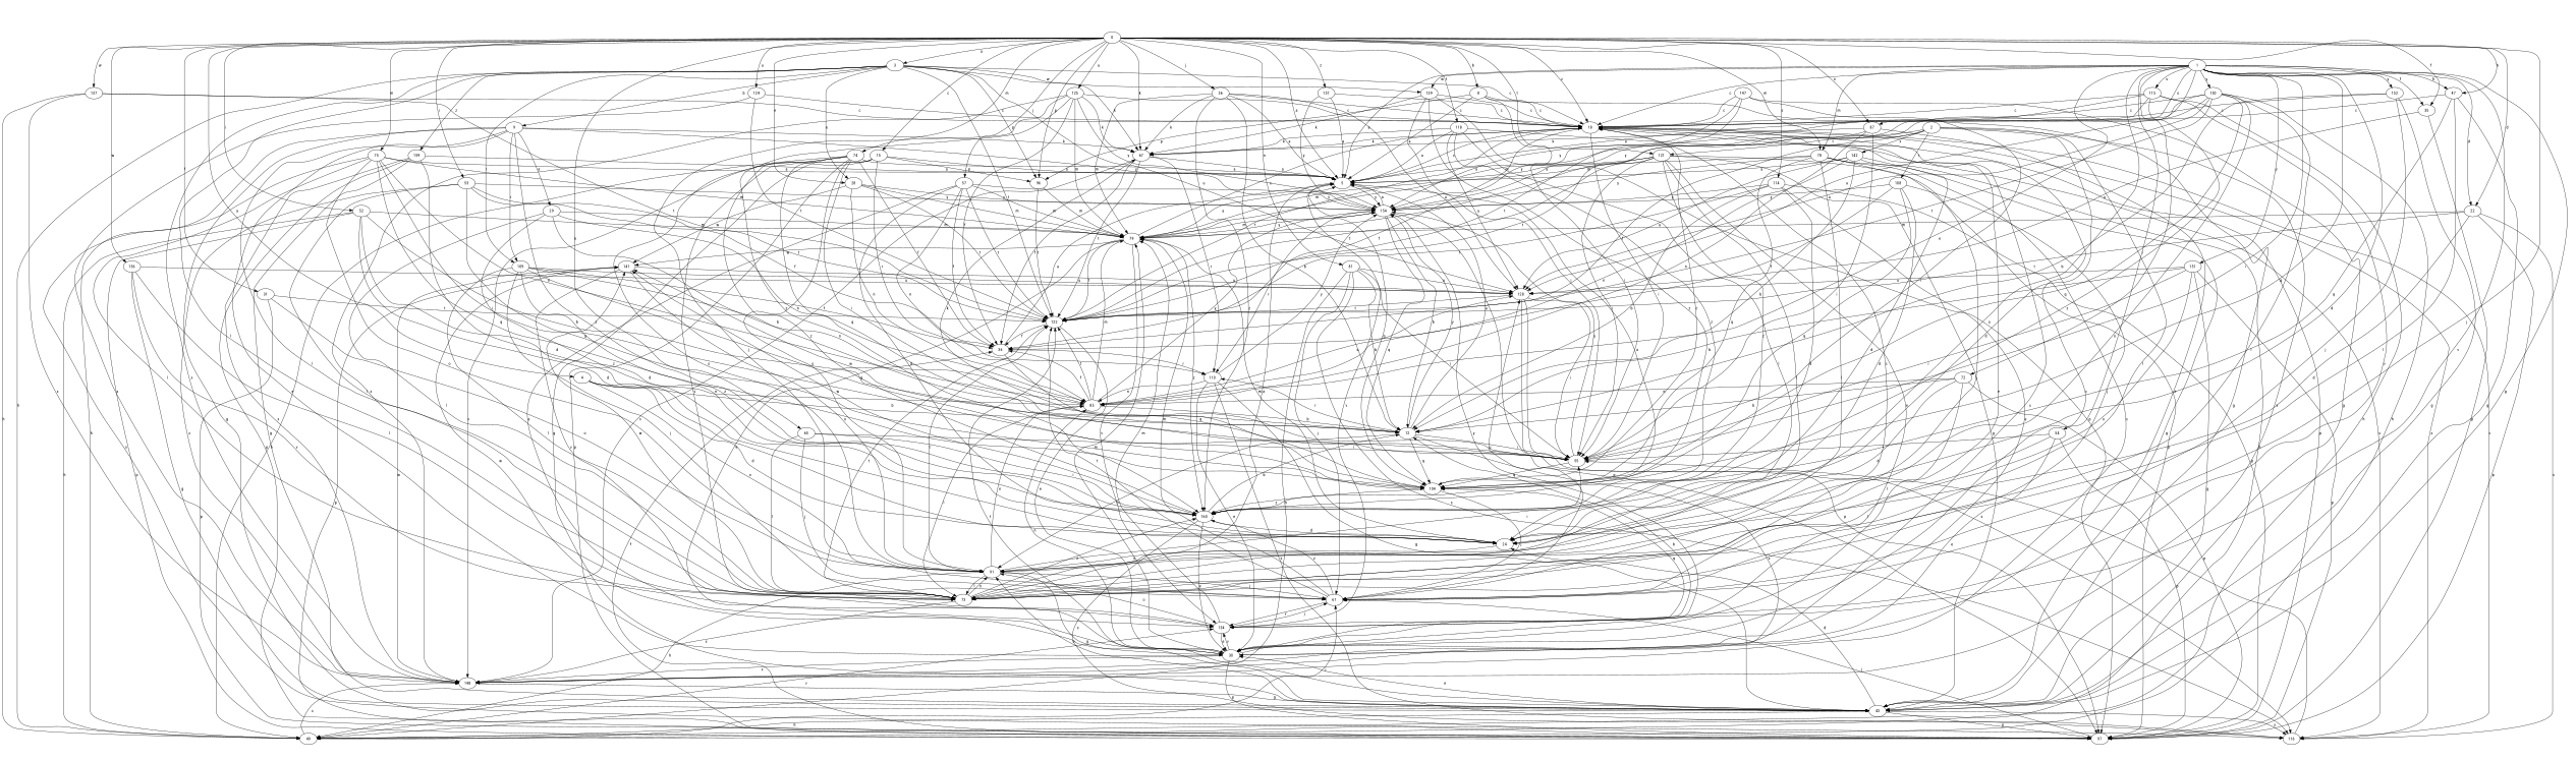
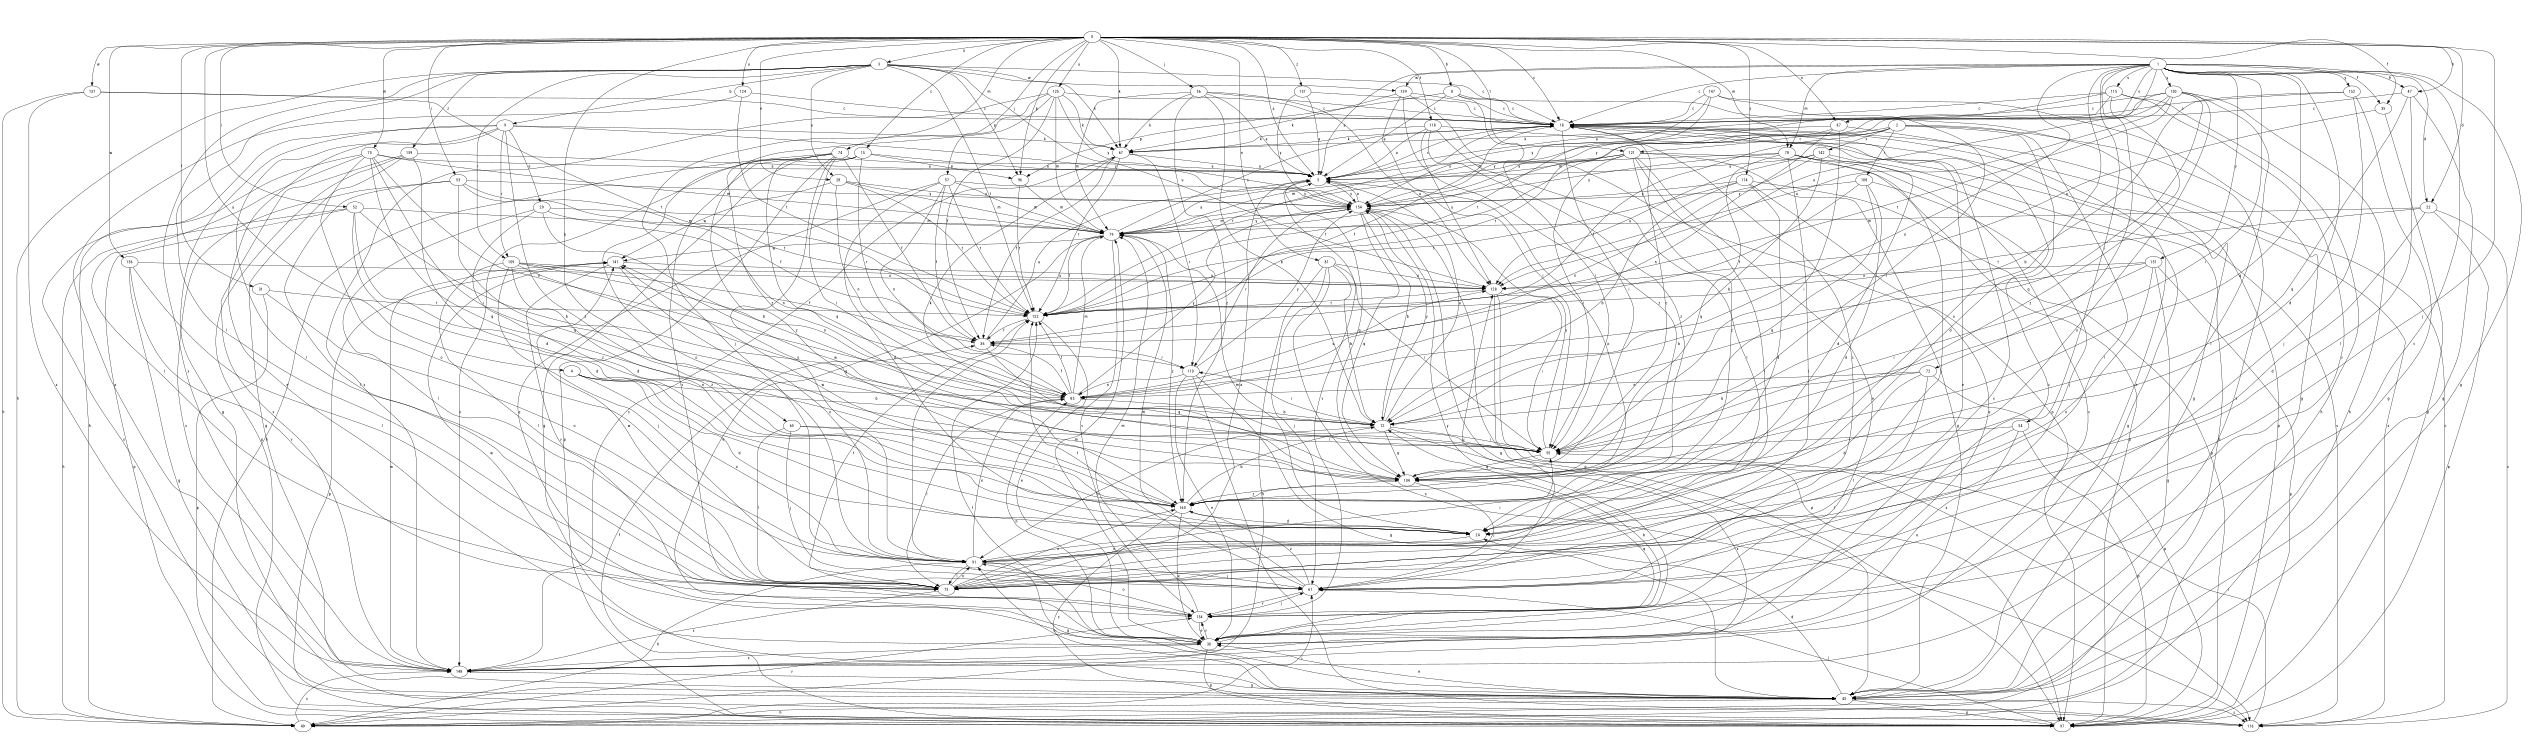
  strict digraph {
    fontname="Roboto Condensed"
    node [fontname="Roboto Condensed"]
    edge [fontname="Roboto Condensed"]
    0
    3
    4
    5
    8
    15
    18
    22
    28
    31
    35
    47
    52
    53
    56
    57
    61
    65
    67
    74
    75
    78
    81
    87
    96
    114
    118
    121
    124
    125
    136
    137
    157
    128
    139
    73
    122
    148
    9
    49
    109
    159
    24
    85
    91
    12
    104
    134
    154
    43
    55
    160
    110
    36
    30
    97
    116
    79
    141
    1
    54
    72
    115
    150
    151
    152
    2
    108
    142
    147
    29
    0 -> 3 [label=a]
    0 -> 4 [label=a]
    0 -> 5 [label=a]
    0 -> 8 [label=b]
    0 -> 15 [label=c]
    0 -> 18 [label=c]
    0 -> 22 [label=d]
    0 -> 28 [label=e]
    0 -> 31 [label=f]
    0 -> 35 [label=f]
    0 -> 47 [label=h]
    0 -> 52 [label=i]
    0 -> 53 [label=i]
    0 -> 56 [label=j]
    0 -> 57 [label=j]
    0 -> 61 [label=j]
    0 -> 65 [label=k]
    0 -> 67 [label=k]
    0 -> 74 [label=m]
    0 -> 75 [label=m]
    0 -> 78 [label=m]
    0 -> 81 [label=n]
    0 -> 87 [label=o]
    0 -> 96 [label=p]
    0 -> 114 [label=s]
    0 -> 118 [label=t]
    0 -> 121 [label=t]
    0 -> 124 [label=u]
    0 -> 125 [label=u]
    0 -> 136 [label=w]
    0 -> 137 [label=w]
    0 -> 157 [label=z]
    3 -> 18 [label=c]
    3 -> 28 [label=e]
    3 -> 67 [label=k]
    3 -> 96 [label=p]
    3 -> 128 [label=u]
    3 -> 139 [label=w]
    3 -> 73 [label=l]
    3 -> 122 [label=t]
    3 -> 148 [label=x]
    3 -> 9 [label=b]
    3 -> 49 [label=h]
    3 -> 109 [label=r]
    3 -> 159 [label=z]
    4 -> 24 [label=d]
    4 -> 85 [label=n]
    4 -> 91 [label=o]
    4 -> 12 [label=b]
    5 -> 18 [label=c]
    5 -> 104 [label=q]
    5 -> 134 [label=v]
    5 -> 154 [label=y]
    8 -> 5 [label=a]
    8 -> 18 [label=c]
    8 -> 96 [label=p]
    8 -> 43 [label=g]
    8 -> 55 [label=i]
    15 -> 5 [label=a]
    15 -> 96 [label=p]
    15 -> 91 [label=o]
    15 -> 104 [label=q]
    15 -> 160 [label=z]
    15 -> 110 [label=r]
    18 -> 67 [label=k]
    18 -> 122 [label=t]
    18 -> 148 [label=x]
    18 -> 55 [label=i]
    18 -> 36 [label=f]
    18 -> 30 [label=e]
    18 -> 97 [label=p]
    18 -> 116 [label=s]
    22 -> 122 [label=t]
    22 -> 24 [label=d]
    22 -> 97 [label=p]
    22 -> 116 [label=s]
    22 -> 79 [label=m]
    28 -> 122 [label=t]
    28 -> 85 [label=n]
    28 -> 154 [label=y]
    28 -> 79 [label=m]
    28 -> 141 [label=w]
    31 -> 122 [label=t]
    31 -> 91 [label=o]
    31 -> 97 [label=p]
    35 -> 128 [label=u]
    35 -> 97 [label=p]
    47 -> 18 [label=c]
    47 -> 73 [label=l]
    47 -> 104 [label=q]
    47 -> 43 [label=g]
    52 -> 49 [label=h]
    52 -> 24 [label=d]
    52 -> 12 [label=b]
    52 -> 160 [label=z]
    52 -> 97 [label=p]
    52 -> 79 [label=m]
    53 -> 73 [label=l]
    53 -> 122 [label=t]
    53 -> 148 [label=x]
    53 -> 104 [label=q]
    53 -> 154 [label=y]
    53 -> 36 [label=f]
    56 -> 5 [label=a]
    56 -> 18 [label=c]
    56 -> 67 [label=k]
    56 -> 128 [label=u]
    56 -> 12 [label=b]
    56 -> 160 [label=z]
    56 -> 79 [label=m]
    57 -> 122 [label=t]
    57 -> 24 [label=d]
    57 -> 85 [label=n]
    57 -> 154 [label=y]
    57 -> 36 [label=f]
    57 -> 30 [label=e]
    57 -> 79 [label=m]
    61 -> 18 [label=c]
    61 -> 128 [label=u]
    61 -> 122 [label=t]
    61 -> 134 [label=v]
    61 -> 160 [label=z]
    61 -> 79 [label=m]
    65 -> 61 [label=j]
    65 -> 73 [label=l]
    65 -> 55 [label=i]
    65 -> 160 [label=i]
    67 -> 5 [label=a]
    67 -> 122 [label=t]
    67 -> 148 [label=x]
    67 -> 110 [label=r]
    67 -> 36 [label=f]
    74 -> 5 [label=a]
    74 -> 148 [label=x]
    74 -> 49 [label=h]
    74 -> 91 [label=o]
    74 -> 134 [label=v]
    74 -> 43 [label=g]
    74 -> 55 [label=i]
    74 -> 36 [label=f]
    74 -> 97 [label=p]
    75 -> 5 [label=a]
    75 -> 73 [label=l]
    75 -> 85 [label=n]
    75 -> 91 [label=o]
    75 -> 104 [label=q]
    75 -> 55 [label=i]
    75 -> 116 [label=s]
    75 -> 79 [label=m]
    78 -> 5 [label=a]
    78 -> 61 [label=j]
    78 -> 73 [label=l]
    78 -> 148 [label=x]
    78 -> 104 [label=q]
    78 -> 154 [label=y]
    78 -> 43 [label=g]
    81 -> 61 [label=j]
    81 -> 128 [label=u]
    81 -> 49 [label=h]
    81 -> 12 [label=b]
    81 -> 55 [label=i]
    81 -> 116 [label=s]
    87 -> 67 [label=k]
    87 -> 85 [label=n]
    87 -> 154 [label=y]
    87 -> 55 [label=i]
    87 -> 30 [label=e]
    96 -> 122 [label=t]
    96 -> 79 [label=m]
    114 -> 122 [label=t]
    114 -> 24 [label=d]
    114 -> 12 [label=b]
    114 -> 154 [label=y]
    114 -> 30 [label=e]
    114 -> 97 [label=p]
    118 -> 5 [label=a]
    118 -> 67 [label=k]
    118 -> 128 [label=u]
    118 -> 73 [label=l]
    118 -> 160 [label=z]
    118 -> 116 [label=s]
    121 -> 5 [label=a]
    121 -> 73 [label=l]
    121 -> 122 [label=t]
    121 -> 43 [label=g]
    121 -> 55 [label=i]
    121 -> 160 [label=z]
    121 -> 30 [label=e]
    121 -> 97 [label=p]
    121 -> 79 [label=m]
    124 -> 18 [label=c]
    124 -> 122 [label=t]
    124 -> 148 [label=x]
    125 -> 18 [label=c]
    125 -> 61 [label=j]
    125 -> 67 [label=k]
    125 -> 148 [label=x]
    125 -> 154 [label=y]
    125 -> 160 [label=z]
    125 -> 36 [label=f]
    125 -> 79 [label=m]
    136 -> 128 [label=u]
    136 -> 73 [label=l]
    136 -> 134 [label=v]
    136 -> 43 [label=g]
    137 -> 18 [label=c]
    137 -> 122 [label=t]
    137 -> 148 [label=x]
    137 -> 49 [label=h]
    157 -> 5 [label=a]
    157 -> 18 [label=c]
    157 -> 154 [label=y]
    128 -> 122 [label=t]
    128 -> 55 [label=i]
    128 -> 97 [label=p]
    128 -> 116 [label=s]
    139 -> 18 [label=c]
    139 -> 67 [label=k]
    139 -> 55 [label=i]
    139 -> 160 [label=z]
    139 -> 97 [label=p]
    73 -> 5 [label=a]
    73 -> 122 [label=t]
    73 -> 148 [label=x]
    73 -> 91 [label=o]
    73 -> 160 [label=z]
    73 -> 141 [label=w]
    122 -> 36 [label=f]
    122 -> 30 [label=e]
    148 -> 43 [label=g]
    148 -> 141 [label=w]
    9 -> 67 [label=k]
    9 -> 73 [label=l]
    9 -> 49 [label=h]
    9 -> 109 [label=r]
    9 -> 154 [label=y]
    9 -> 43 [label=g]
    9 -> 160 [label=z]
    9 -> 30 [label=e]
    9 -> 29 [label=e]
    49 -> 61 [label=j]
    49 -> 148 [label=x]
    49 -> 134 [label=v]
    109 -> 61 [label=j]
    109 -> 128 [label=u]
    109 -> 73 [label=l]
    109 -> 85 [label=n]
    109 -> 104 [label=q]
    109 -> 160 [label=z]
    109 -> 36 [label=f]
    159 -> 5 [label=a]
    159 -> 148 [label=x]
    159 -> 24 [label=d]
    159 -> 43 [label=g]
    159 -> 97 [label=p]
    24 -> 91 [label=o]
    24 -> 79 [label=m]
    85 -> 128 [label=u]
    85 -> 73 [label=l]
    85 -> 122 [label=t]
    85 -> 12 [label=b]
    85 -> 154 [label=y]
    85 -> 36 [label=f]
    85 -> 79 [label=m]
    91 -> 61 [label=j]
    91 -> 73 [label=l]
    91 -> 122 [label=t]
    91 -> 49 [label=h]
    91 -> 85 [label=n]
    91 -> 43 [label=g]
    91 -> 55 [label=i]
    12 -> 5 [label=a]
    12 -> 148 [label=x]
    12 -> 91 [label=o]
    12 -> 104 [label=q]
    12 -> 154 [label=y]
    12 -> 55 [label=i]
    12 -> 110 [label=r]
    104 -> 18 [label=c]
    104 -> 61 [label=j]
    104 -> 160 [label=z]
    134 -> 61 [label=j]
    134 -> 91 [label=o]
    134 -> 104 [label=q]
    134 -> 30 [label=e]
    134 -> 79 [label=m]
    154 -> 5 [label=a]
    154 -> 12 [label=b]
    154 -> 104 [label=q]
+   154 -> 43 [label=g]
    154 -> 110 [label=r]
    154 -> 97 [label=p]
    154 -> 79 [label=m]
    43 -> 122 [label=t]
    43 -> 49 [label=h]
    43 -> 24 [label=d]
    43 -> 91 [label=o]
    43 -> 30 [label=e]
    43 -> 97 [label=p]
    43 -> 116 [label=s]
    55 -> 67 [label=k]
    55 -> 104 [label=q]
    55 -> 154 [label=y]
    55 -> 141 [label=w]
    160 -> 5 [label=a]
    160 -> 24 [label=d]
    160 -> 12 [label=b]
    160 -> 30 [label=e]
    160 -> 116 [label=s]
    160 -> 141 [label=w]
    110 -> 85 [label=n]
    110 -> 154 [label=y]
    110 -> 43 [label=g]
    110 -> 30 [label=e]
    110 -> 116 [label=s]
    36 -> 5 [label=a]
    36 -> 104 [label=q]
    36 -> 110 [label=r]
    30 -> 18 [label=c]
    30 -> 148 [label=x]
    30 -> 85 [label=n]
    30 -> 12 [label=b]
    30 -> 134 [label=v]
    30 -> 154 [label=y]
    30 -> 97 [label=p]
    30 -> 79 [label=m]
    30 -> 141 [label=w]
    97 -> 61 [label=j]
    97 -> 36 [label=f]
    116 -> 18 [label=c]
    116 -> 55 [label=i]
    79 -> 5 [label=a]
    79 -> 18 [label=c]
    79 -> 122 [label=t]
    79 -> 134 [label=v]
    79 -> 154 [label=y]
    79 -> 160 [label=z]
    79 -> 30 [label=e]
    79 -> 141 [label=w]
    141 -> 128 [label=u]
    141 -> 91 [label=o]
    141 -> 134 [label=v]
    141 -> 97 [label=p]
    1 -> 5 [label=a]
    1 -> 18 [label=c]
    1 -> 22 [label=d]
    1 -> 35 [label=f]
    1 -> 47 [label=h]
    1 -> 78 [label=m]
    1 -> 87 [label=o]
    1 -> 128 [label=u]
    1 -> 139 [label=w]
    1 -> 24 [label=d]
    1 -> 85 [label=n]
    1 -> 91 [label=o]
    1 -> 104 [label=q]
    1 -> 134 [label=v]
    1 -> 43 [label=g]
    1 -> 55 [label=i]
    1 -> 54 [label=i]
    1 -> 72 [label=l]
    1 -> 115 [label=s]
    1 -> 150 [label=y]
    1 -> 151 [label=y]
    1 -> 152 [label=y]
    54 -> 73 [label=l]
    54 -> 55 [label=i]
    54 -> 30 [label=e]
    54 -> 97 [label=p]
    72 -> 73 [label=l]
    72 -> 24 [label=d]
    72 -> 85 [label=n]
    72 -> 12 [label=b]
    72 -> 97 [label=p]
    115 -> 5 [label=a]
    115 -> 18 [label=c]
    115 -> 49 [label=h]
    115 -> 134 [label=v]
    115 -> 160 [label=z]
    115 -> 79 [label=m]
    150 -> 18 [label=c]
    150 -> 128 [label=u]
    150 -> 73 [label=l]
    150 -> 122 [label=t]
    150 -> 49 [label=h]
    150 -> 91 [label=o]
    150 -> 104 [label=q]
    150 -> 154 [label=y]
    150 -> 79 [label=m]
    151 -> 128 [label=u]
    151 -> 91 [label=o]
    151 -> 12 [label=b]
    151 -> 43 [label=g]
    151 -> 55 [label=i]
    151 -> 97 [label=p]
    152 -> 18 [label=c]
    152 -> 61 [label=j]
    152 -> 12 [label=b]
    152 -> 43 [label=g]
    2 -> 121 [label=t]
    2 -> 73 [label=l]
    2 -> 122 [label=t]
    2 -> 148 [label=x]
    2 -> 24 [label=d]
    2 -> 36 [label=f]
    2 -> 108 [label=r]
    2 -> 142 [label=x]
    108 -> 61 [label=j]
    108 -> 24 [label=d]
    108 -> 104 [label=q]
    108 -> 154 [label=y]
    108 -> 36 [label=f]
    142 -> 5 [label=a]
    142 -> 128 [label=u]
    142 -> 49 [label=h]
    142 -> 24 [label=d]
    142 -> 85 [label=n]
    142 -> 12 [label=b]
    147 -> 18 [label=c]
    147 -> 122 [label=t]
    147 -> 154 [label=y]
    147 -> 43 [label=g]
    147 -> 55 [label=i]
    29 -> 73 [label=l]
    29 -> 24 [label=d]
    29 -> 85 [label=n]
    29 -> 12 [label=b]
    29 -> 79 [label=m]
  }
